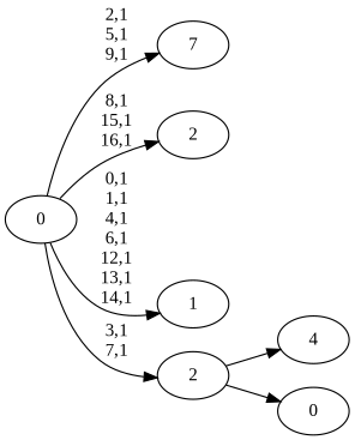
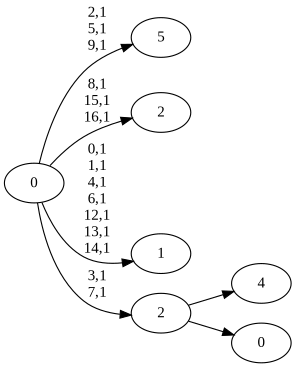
  digraph {
    fontname="Liberation Serif"
    rankdir=LR
    node [fontname="Liberation Serif"]
    edge [fontname="Liberation Serif"]
-   n1 [label=7]
+   n1 [label=5]
    n2 [label=4]
    n3 [label=2]
    n4 [label=1]
    n5 [label=0]
    2
    0
    2 -> n2
    2 -> n5
    0 -> n1 [label="2,1\n5,1\n9,1"]
    0 -> n3 [label="8,1\n15,1\n16,1"]
    0 -> n4 [label="0,1\n1,1\n4,1\n6,1\n12,1\n13,1\n14,1"]
    0 -> 2 [label="3,1\n7,1"]
  }
